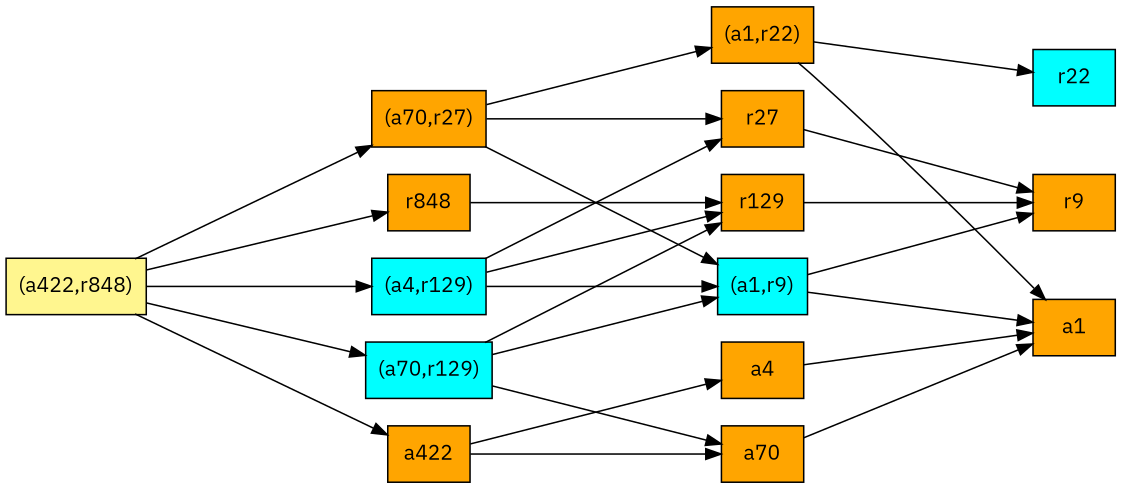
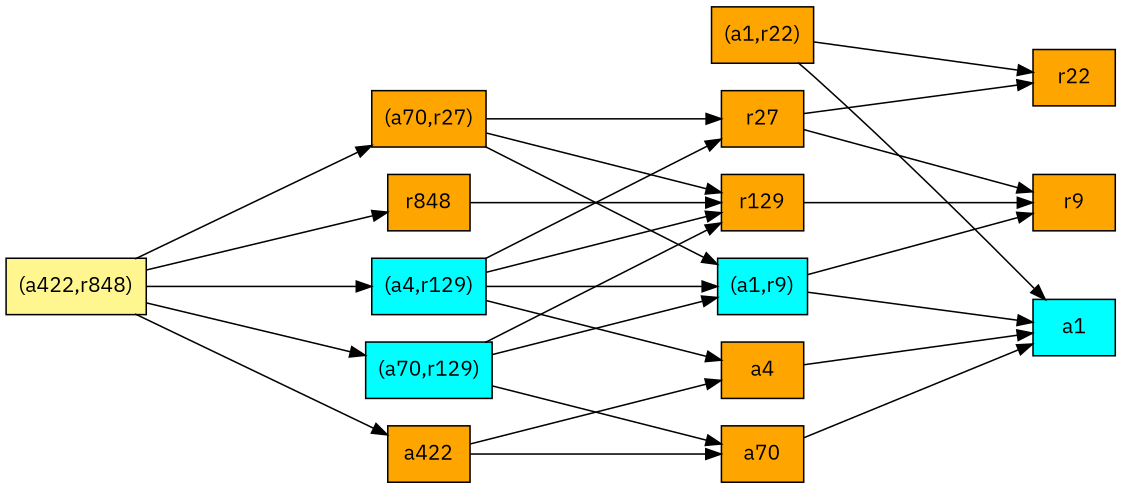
  digraph {
    fontname="IBM Plex Sans"
    rankdir=LR
    ranksep=2.0
    node [fillcolor=orange fontname="IBM Plex Sans" shape=record style=filled]
    edge [fontname="IBM Plex Sans"]
    n1 [fillcolor=cyan label="{(a1,r9)}"]
-   n2 [label="{a1}"]
+   n2 [fillcolor=cyan label="{a1}"]
    n3 [label="{r9}"]
    n4 [label="{r129}"]
    n5 [label="{(a70,r27)}"]
    n6 [label="{r27}"]
    n7 [label="{(a1,r22)}"]
-   n8 [fillcolor=cyan label="{r22}"]
+   n8 [label="{r22}"]
    n9 [label="{a70}"]
    n10 [label="{a4}"]
    n11 [fillcolor=cyan label="{(a70,r129)}"]
    n12 [fillcolor=cyan label="{(a4,r129)}"]
    n13 [label="{r848}"]
    n14 [fillcolor=khaki1 label="{(a422,r848)}"]
    n15 [label="{a422}"]
    n1 -> n2
    n1 -> n3
    n4 -> n3
    n5 -> n1
    n5 -> n6
-   n5 -> n7
+   n5 -> n4
    n6 -> n3
+   n6 -> n8
    n7 -> n2
    n7 -> n8
    n9 -> n2
    n10 -> n2
    n11 -> n1
    n11 -> n4
    n11 -> n9
    n12 -> n1
    n12 -> n4
    n12 -> n6
+   n12 -> n10
    n13 -> n4
    n14 -> n5
    n14 -> n11
    n14 -> n12
    n14 -> n13
    n14 -> n15
    n15 -> n9
    n15 -> n10
  }
